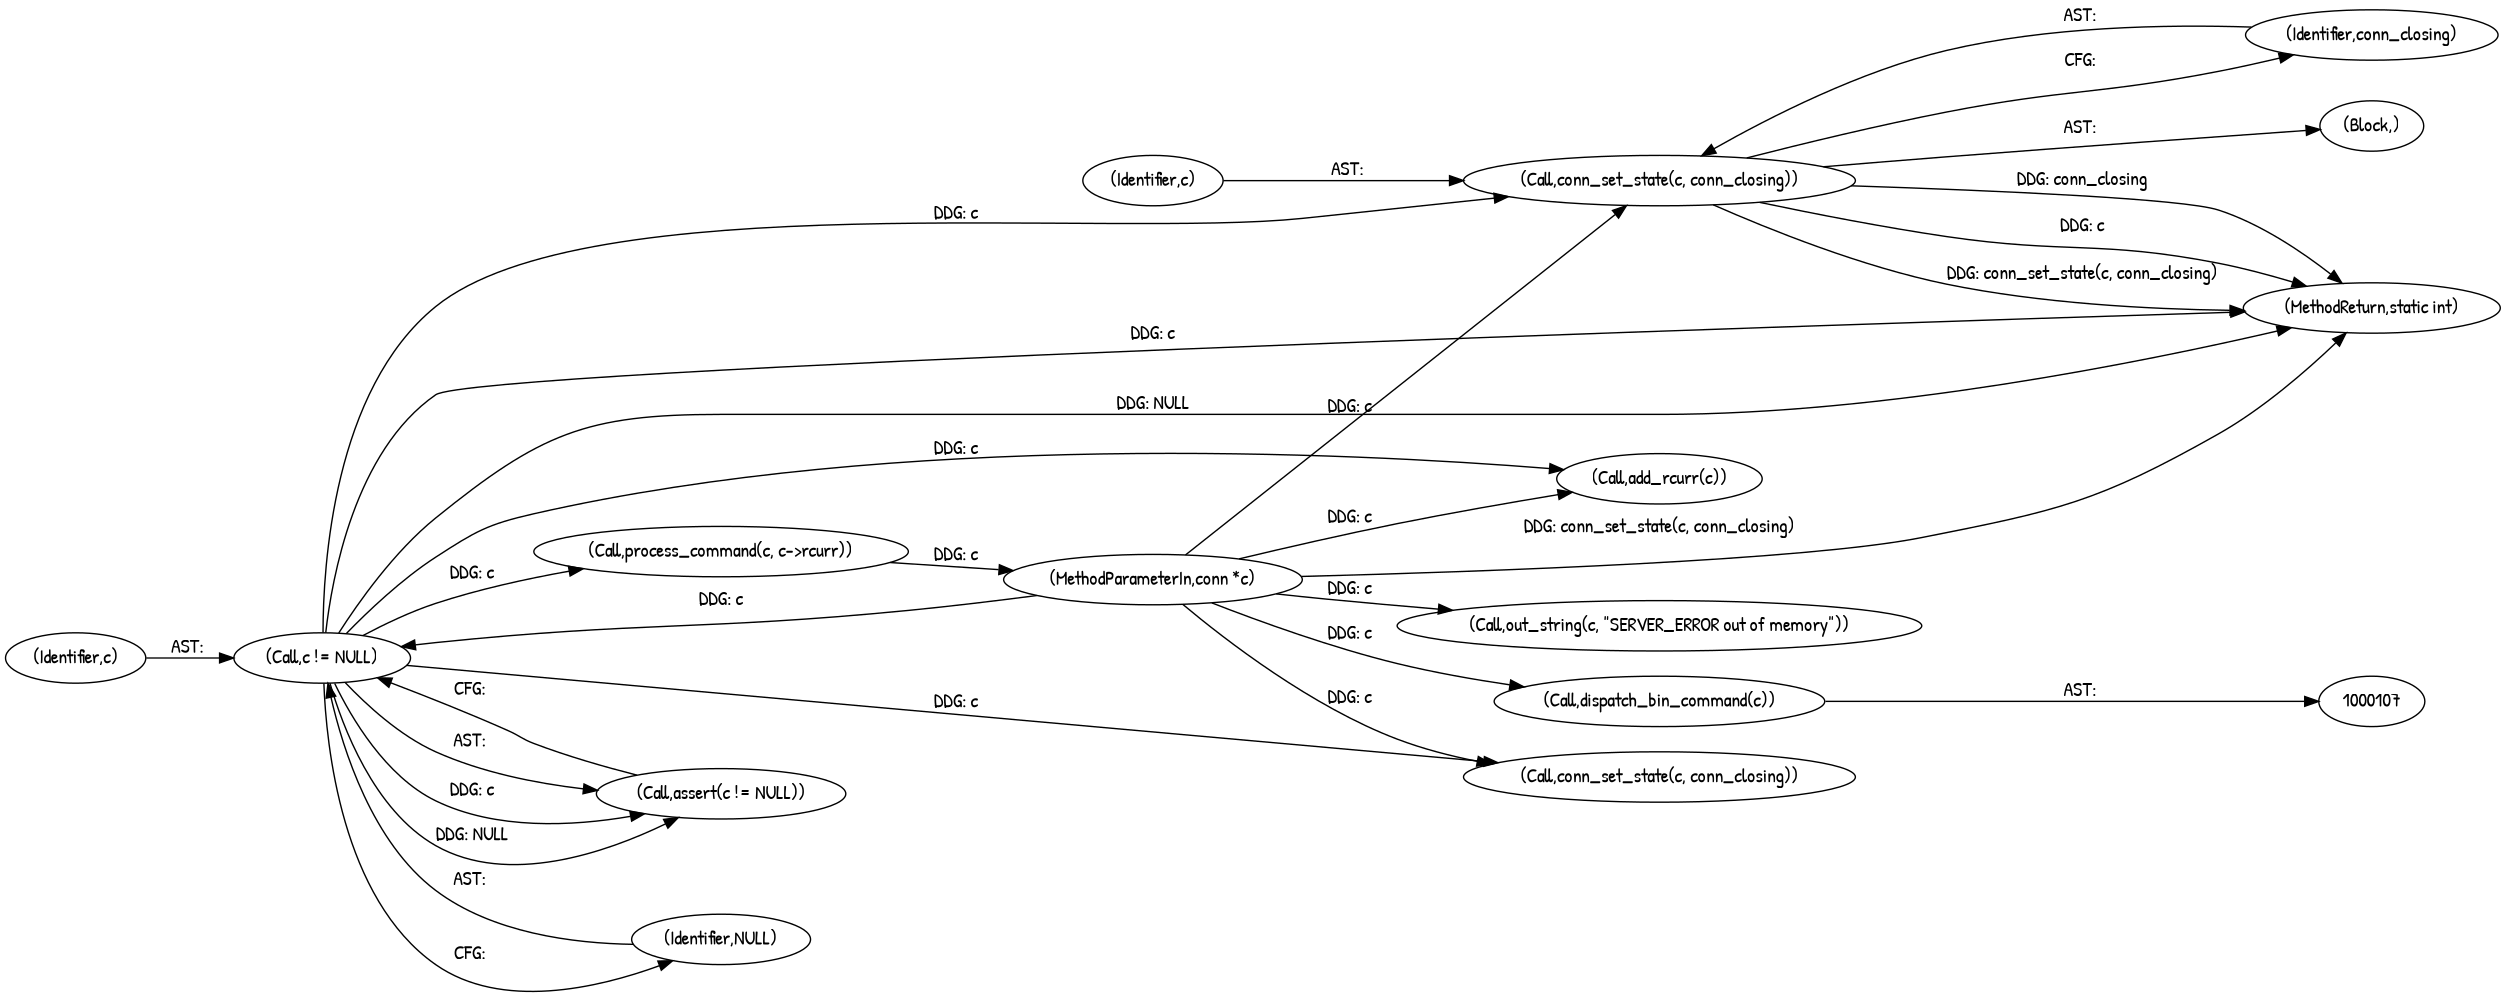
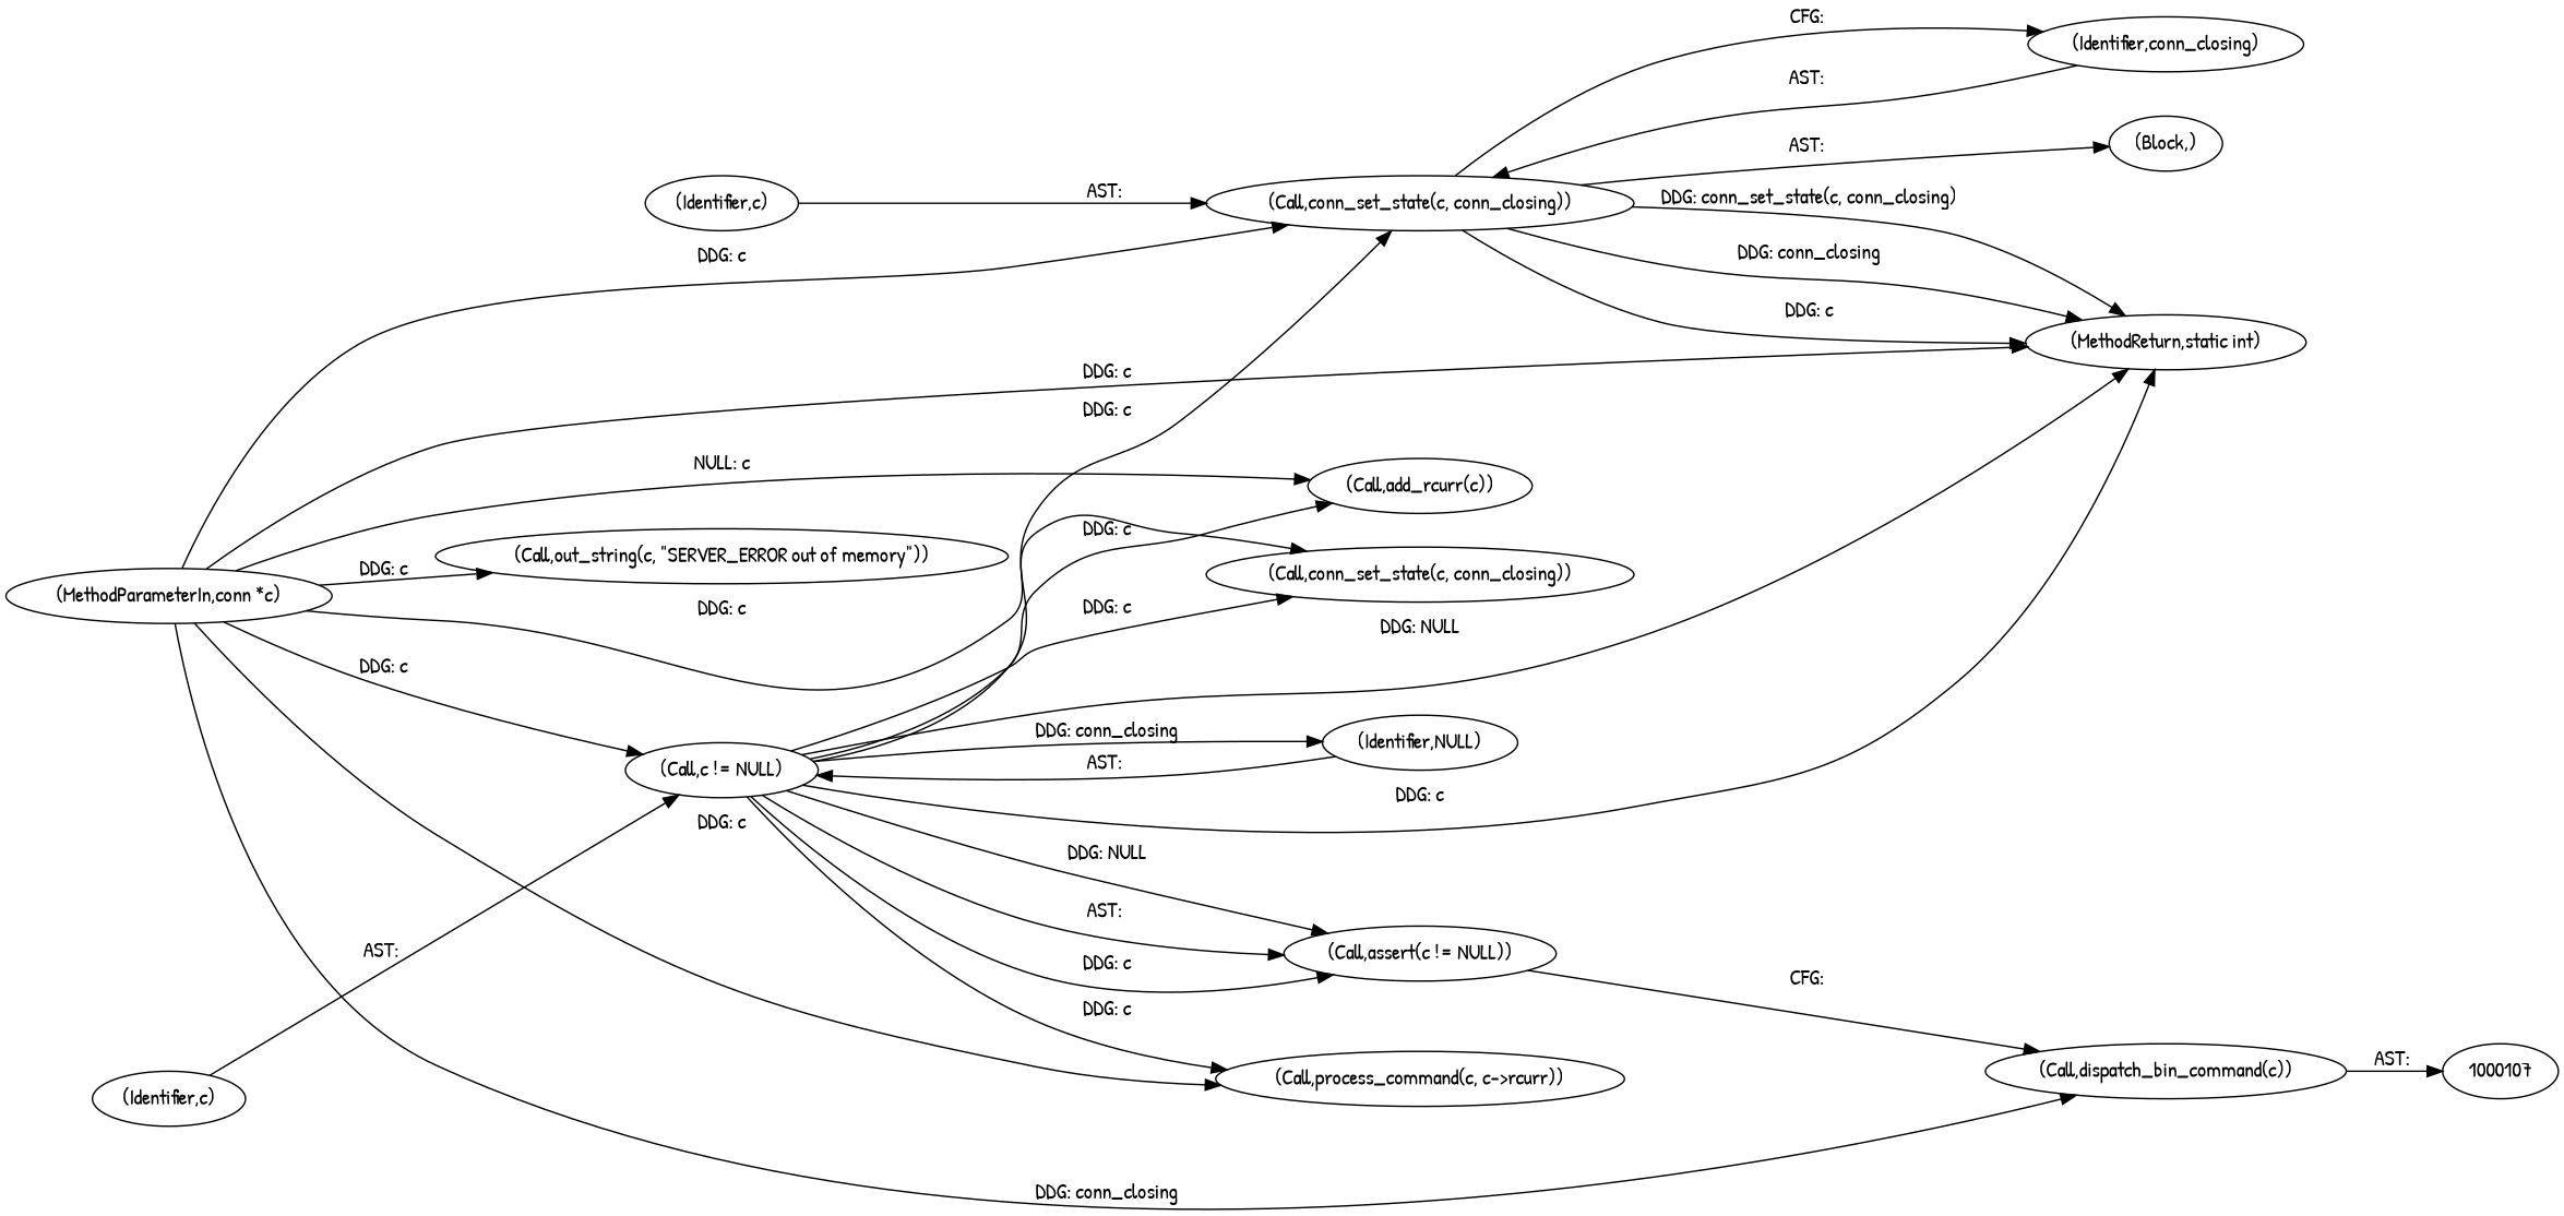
  digraph {
    fontname="Patrick Hand"
    rankdir=LR
    node [fontname="Patrick Hand"]
    edge [fontname="Patrick Hand"]
    n1 [label="(Call,conn_set_state(c, conn_closing))"]
    n2 [label="(Identifier,conn_closing)"]
    n3 [label="(MethodReturn,static int)"]
    n4 [label="(Block,)"]
    n5 [label="(Call,c != NULL)"]
    n6 [label="(Call,process_command(c, c->rcurr))"]
    n7 [label="(Call,add_rcurr(c))"]
    n8 [label="(Call,assert(c != NULL))"]
    n9 [label="(Identifier,NULL)"]
    n10 [label="(Call,conn_set_state(c, conn_closing))"]
    n11 [label="(MethodParameterIn,conn *c)"]
    n12 [label="(Call,dispatch_bin_command(c))"]
    n13 [label="(Call,out_string(c, \"SERVER_ERROR out of memory\"))"]
    1000107
    n15 [label="(Identifier,c)"]
    n16 [label="(Identifier,c)"]
    n1 -> n2 [label="CFG: "]
    n1 -> n3 [label="DDG: conn_set_state(c, conn_closing)"]
    n1 -> n3 [label="DDG: conn_closing"]
    n1 -> n3 [label="DDG: c"]
    n1 -> n4 [label="AST: "]
    n2 -> n1 [label="AST: "]
    n5 -> n1 [label="DDG: c"]
    n5 -> n3 [label="DDG: c"]
    n5 -> n3 [label="DDG: NULL"]
    n5 -> n6 [label="DDG: c"]
    n5 -> n7 [label="DDG: c"]
    n5 -> n8 [label="AST: "]
    n5 -> n8 [label="DDG: c"]
    n5 -> n8 [label="DDG: NULL"]
-   n5 -> n9 [label="CFG: "]
+   n5 -> n9 [label="DDG: conn_closing"]
    n5 -> n10 [label="DDG: c"]
-   n8 -> n5 [label="CFG: "]
+   n8 -> n12 [label="CFG: "]
    n9 -> n5 [label="AST: "]
    n11 -> n1 [label="DDG: c"]
-   n11 -> n3 [label="DDG: conn_set_state(c, conn_closing)"]
+   n11 -> n3 [label="DDG: c"]
    n11 -> n5 [label="DDG: c"]
-   n6 -> n11 [label="DDG: c"]
-   n11 -> n7 [label="DDG: c"]
+   n11 -> n6 [label="DDG: c"]
+   n11 -> n7 [label="NULL: c"]
    n11 -> n10 [label="DDG: c"]
-   n11 -> n12 [label="DDG: c"]
+   n11 -> n12 [label="DDG: conn_closing"]
    n11 -> n13 [label="DDG: c"]
    n12 -> 1000107 [label="AST: "]
    n15 -> n1 [label="AST: "]
    n16 -> n5 [label="AST: "]
  }
